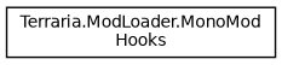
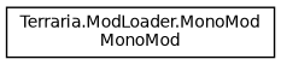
  digraph {
    rankdir=TB
-   n1 [color=black fillcolor=white fontname=Helvetica fontsize=10 height=0.2 label="Terraria.ModLoader.MonoMod\lHooks" shape=record style=filled width=0.4]
+   n1 [color=black fillcolor=white fontname=Helvetica fontsize=10 height=0.2 label="Terraria.ModLoader.MonoMod\lMonoMod" shape=record style=filled width=0.4]
  }
